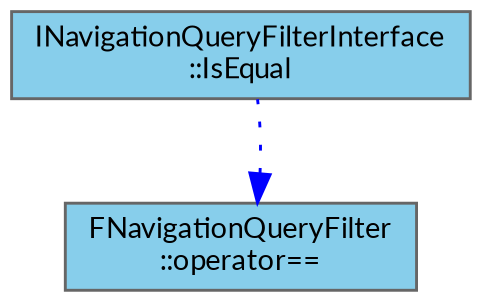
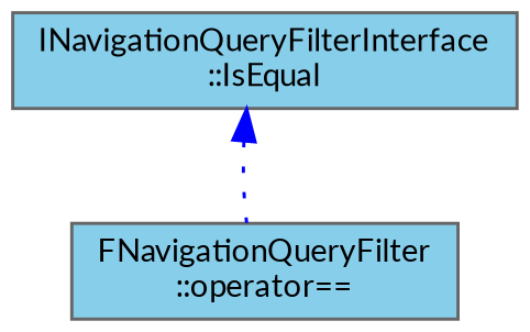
  digraph {
    rankdir=TB
    fontname=Lato
    node [fillcolor=skyblue fontname=Lato fontsize=10 shape=box style=filled]
    n1 [color=gray40 fontcolor=black height=0.2 label="INavigationQueryFilterInterface\l::IsEqual" width=0.4]
    n2 [color=grey40 height=0.2 label="FNavigationQueryFilter\l::operator==" width=0.4]
-   n2 -> n1 [color=blue dir=back fontname=Lato fontsize=10 labelfontname=Helvetica labelfontsize=10 style=dotted]
+   n1 -> n2 [color=blue dir=back fontname=Lato fontsize=10 labelfontname=Helvetica labelfontsize=10 style=dotted]
  }
